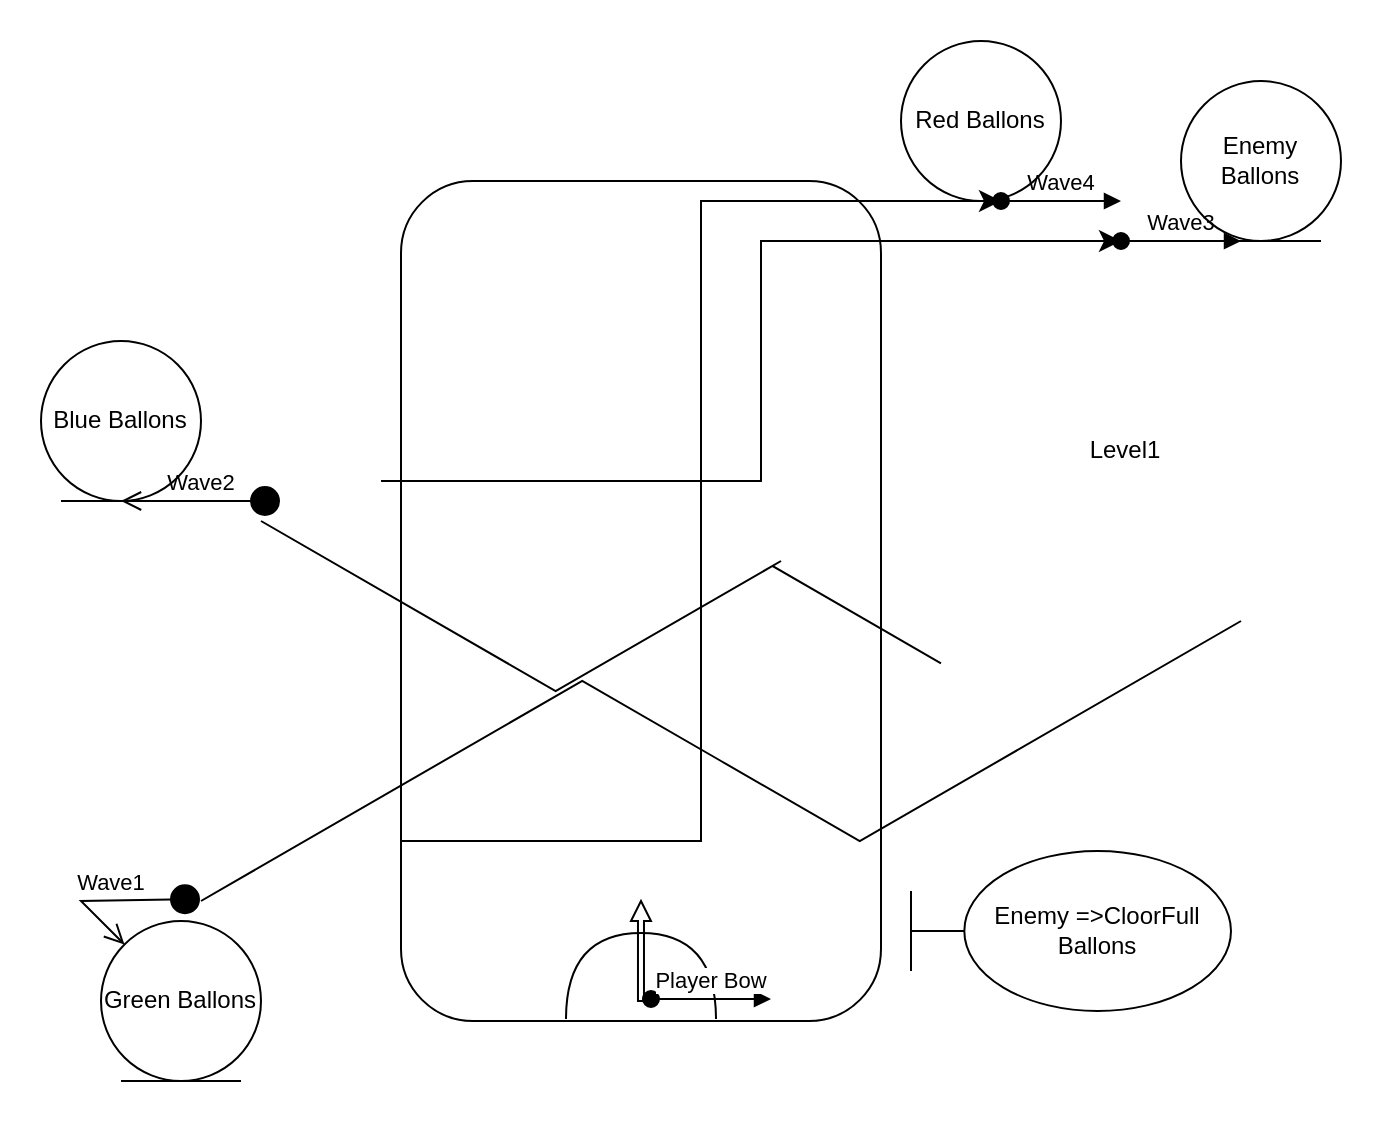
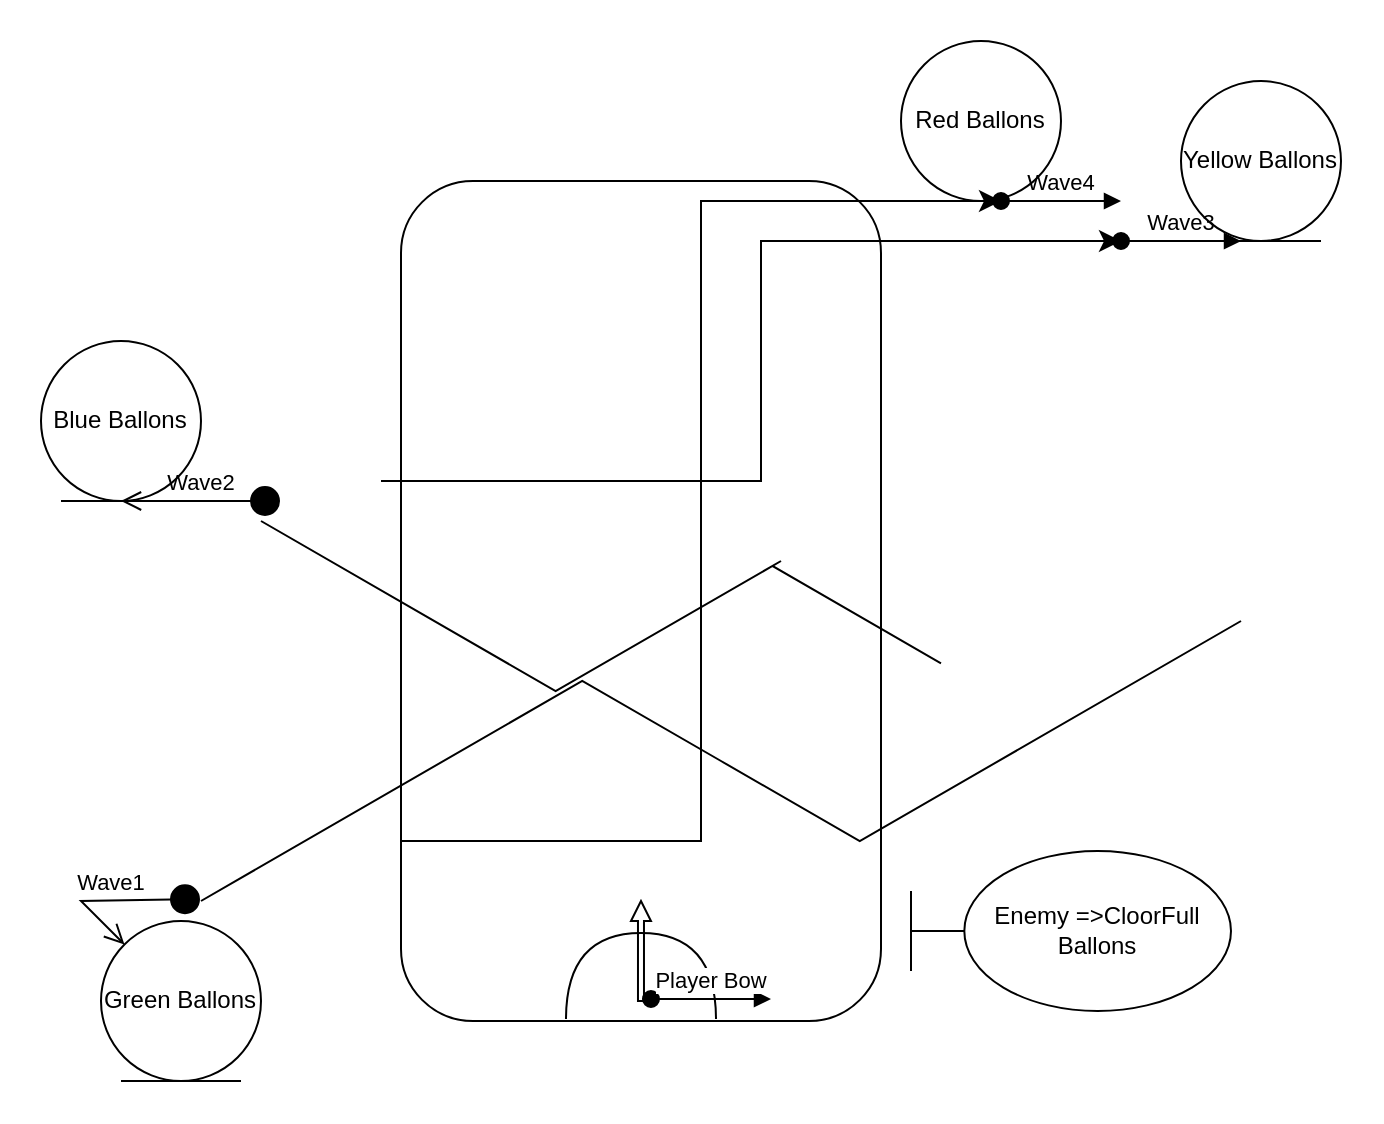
  <mxCell id="0" />
  <mxCell id="1" parent="0" />
  <mxCell id="2" value="" style="rounded=1;whiteSpace=wrap;html=1;strokeColor=default;fillColor=none;" vertex="1" parent="1"><mxGeometry x="200" y="90" width="240" height="420" as="geometry" /></mxCell>
- <mxCell id="3" value="Level1" style="text;strokeColor=none;align=center;fillColor=none;html=1;verticalAlign=middle;whiteSpace=wrap;rounded=0;" vertex="1" parent="1"><mxGeometry x="475" y="210" width="175" height="30" as="geometry" /></mxCell>
  <mxCell id="4" value="" style="shape=requiredInterface;html=1;verticalLabelPosition=bottom;sketch=0;strokeColor=default;fillColor=none;rotation=-90;" vertex="1" parent="1"><mxGeometry x="298.44" y="450" width="43.12" height="75" as="geometry" /></mxCell>
  <mxCell id="5" value="" style="shape=singleArrow;direction=north;whiteSpace=wrap;html=1;strokeColor=default;fillColor=none;" vertex="1" parent="1"><mxGeometry x="314.99" y="450" width="10" height="50" as="geometry" /></mxCell>
  <mxCell id="6" value="" style="edgeStyle=isometricEdgeStyle;endArrow=none;html=1;elbow=vertical;rounded=0;" edge="1" parent="1"><mxGeometry width="50" height="100" relative="1" as="geometry"><mxPoint x="130" y="260" as="sourcePoint" /><mxPoint x="470" y="331.132" as="targetPoint" /><Array as="points"><mxPoint x="390" y="280" /></Array></mxGeometry></mxCell>
  <mxCell id="7" value="" style="edgeStyle=isometricEdgeStyle;endArrow=none;html=1;rounded=0;" edge="1" parent="1"><mxGeometry width="50" height="100" relative="1" as="geometry"><mxPoint x="100" y="450" as="sourcePoint" /><mxPoint x="620" y="310" as="targetPoint" /></mxGeometry></mxCell>
  <mxCell id="8" value="" style="edgeStyle=elbowEdgeStyle;elbow=horizontal;endArrow=classic;html=1;curved=0;rounded=0;endSize=8;startSize=8;" edge="1" parent="1"><mxGeometry width="50" height="50" relative="1" as="geometry"><mxPoint x="190" y="240" as="sourcePoint" /><mxPoint x="560" y="120" as="targetPoint" /><Array as="points"><mxPoint x="380" y="150" /></Array></mxGeometry></mxCell>
  <mxCell id="9" value="" style="edgeStyle=elbowEdgeStyle;elbow=horizontal;endArrow=classic;html=1;curved=0;rounded=0;endSize=8;startSize=8;" edge="1" parent="1"><mxGeometry width="50" height="50" relative="1" as="geometry"><mxPoint x="200" y="420" as="sourcePoint" /><mxPoint x="500" y="100" as="targetPoint" /></mxGeometry></mxCell>
  <mxCell id="10" value="Wave1" style="html=1;verticalAlign=bottom;startArrow=circle;startFill=1;endArrow=open;startSize=6;endSize=8;rounded=0;" edge="1" parent="1" target="16"><mxGeometry width="80" relative="1" as="geometry"><mxPoint x="100" y="449" as="sourcePoint" /><mxPoint x="0" y="450" as="targetPoint" /><Array as="points"><mxPoint x="40" y="450" /></Array></mxGeometry></mxCell>
  <mxCell id="11" value="Wave2" style="html=1;verticalAlign=bottom;startArrow=circle;startFill=1;endArrow=open;startSize=6;endSize=8;rounded=0;" edge="1" parent="1"><mxGeometry width="80" relative="1" as="geometry"><mxPoint x="140" y="250" as="sourcePoint" /><mxPoint x="60" y="250" as="targetPoint" /></mxGeometry></mxCell>
  <mxCell id="12" value="Wave3" style="html=1;verticalAlign=bottom;startArrow=oval;startFill=1;endArrow=block;startSize=8;rounded=0;" edge="1" parent="1"><mxGeometry width="60" relative="1" as="geometry"><mxPoint x="560" y="120" as="sourcePoint" /><mxPoint x="620" y="120" as="targetPoint" /></mxGeometry></mxCell>
  <mxCell id="13" value="Wave4" style="html=1;verticalAlign=bottom;startArrow=oval;startFill=1;endArrow=block;startSize=8;rounded=0;" edge="1" parent="1"><mxGeometry width="60" relative="1" as="geometry"><mxPoint x="500" y="100" as="sourcePoint" /><mxPoint x="560" y="100" as="targetPoint" /></mxGeometry></mxCell>
  <mxCell id="14" value="Player Bow" style="html=1;verticalAlign=bottom;startArrow=oval;startFill=1;endArrow=block;startSize=8;rounded=0;" edge="1" parent="1"><mxGeometry width="60" relative="1" as="geometry"><mxPoint x="324.99" y="499" as="sourcePoint" /><mxPoint x="384.99" y="499" as="targetPoint" /></mxGeometry></mxCell>
  <mxCell id="15" value="Enemy =&amp;gt;CloorFull Ballons" style="shape=umlBoundary;whiteSpace=wrap;html=1;strokeColor=default;fillColor=none;" vertex="1" parent="1"><mxGeometry x="455" y="425" width="160" height="80" as="geometry" /></mxCell>
  <mxCell id="16" value="Green Ballons&lt;br&gt;" style="ellipse;shape=umlEntity;whiteSpace=wrap;html=1;strokeColor=default;fillColor=none;" vertex="1" parent="1"><mxGeometry x="50" y="460" width="80" height="80" as="geometry" /></mxCell>
  <mxCell id="17" value="Blue Ballons" style="ellipse;shape=umlEntity;whiteSpace=wrap;html=1;strokeColor=default;fillColor=none;" vertex="1" parent="1"><mxGeometry x="20" y="170" width="80" height="80" as="geometry" /></mxCell>
- <mxCell id="18" value="Enemy Ballons" style="ellipse;shape=umlEntity;whiteSpace=wrap;html=1;strokeColor=default;fillColor=none;" vertex="1" parent="1"><mxGeometry x="590" y="40" width="80" height="80" as="geometry" /></mxCell>
+ <mxCell id="18" value="Yellow Ballons" style="ellipse;shape=umlEntity;whiteSpace=wrap;html=1;strokeColor=default;fillColor=none;" vertex="1" parent="1"><mxGeometry x="590" y="40" width="80" height="80" as="geometry" /></mxCell>
  <mxCell id="19" value="Red Ballons" style="ellipse;shape=umlEntity;whiteSpace=wrap;html=1;strokeColor=default;fillColor=none;" vertex="1" parent="1"><mxGeometry x="450" y="20" width="80" height="80" as="geometry" /></mxCell>
